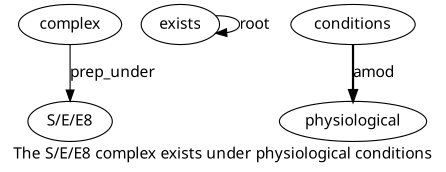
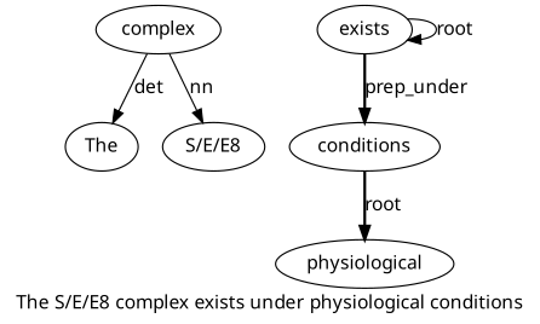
  digraph {
    fontname="Noto Sans"
    label="The S/E/E8 complex exists under physiological conditions"
    node [fillcolor=white fontname="Noto Sans" style=filled]
    edge [fontname="Noto Sans" style=solid]
    n1 [label=complex]
+   n2 [label=The]
    n3 [label="S/E/E8"]
    n4 [label=exists]
    n5 [label=conditions]
    n6 [label=physiological]
-   n1 -> n3 [label=prep_under]
+   n1 -> n2 [label=det]
+   n1 -> n3 [label=nn]
    n4 -> n4 [label=root]
-   n5 -> n6 [label=amod style=bold]
+   n4 -> n5 [label=prep_under style=bold]
+   n5 -> n6 [label=root style=bold]
  }
